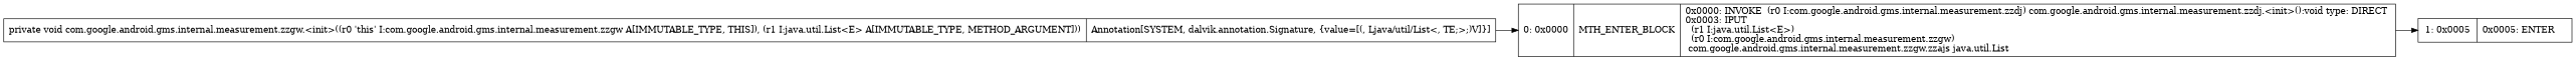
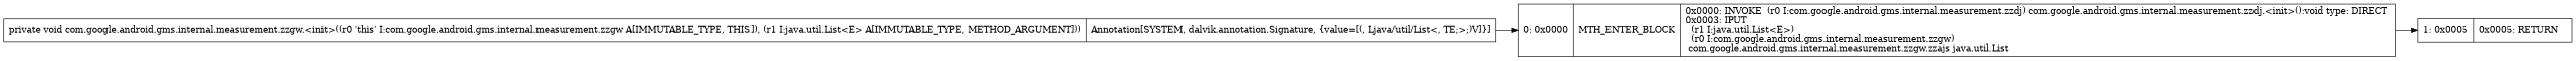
  digraph {
    rankdir=LR
    node [shape=record]
    n1 [label="{0\:\ 0x0000|MTH_ENTER_BLOCK\l|0x0000: INVOKE  (r0 I:com.google.android.gms.internal.measurement.zzdj) com.google.android.gms.internal.measurement.zzdj.\<init\>():void type: DIRECT \l0x0003: IPUT  \l  (r1 I:java.util.List\<E\>)\l  (r0 I:com.google.android.gms.internal.measurement.zzgw)\l com.google.android.gms.internal.measurement.zzgw.zzajs java.util.List \l}"]
-   n2 [label="{1\:\ 0x0005|0x0005: ENTER   \l}"]
+   n2 [label="{1\:\ 0x0005|0x0005: RETURN   \l}"]
    n3 [label="{private void com.google.android.gms.internal.measurement.zzgw.\<init\>((r0 'this' I:com.google.android.gms.internal.measurement.zzgw A[IMMUTABLE_TYPE, THIS]), (r1 I:java.util.List\<E\> A[IMMUTABLE_TYPE, METHOD_ARGUMENT]))  | Annotation[SYSTEM, dalvik.annotation.Signature, \{value=[(, Ljava\/util\/List\<, TE;\>;)V]\}]\l}"]
    n1 -> n2
    n3 -> n1
  }
